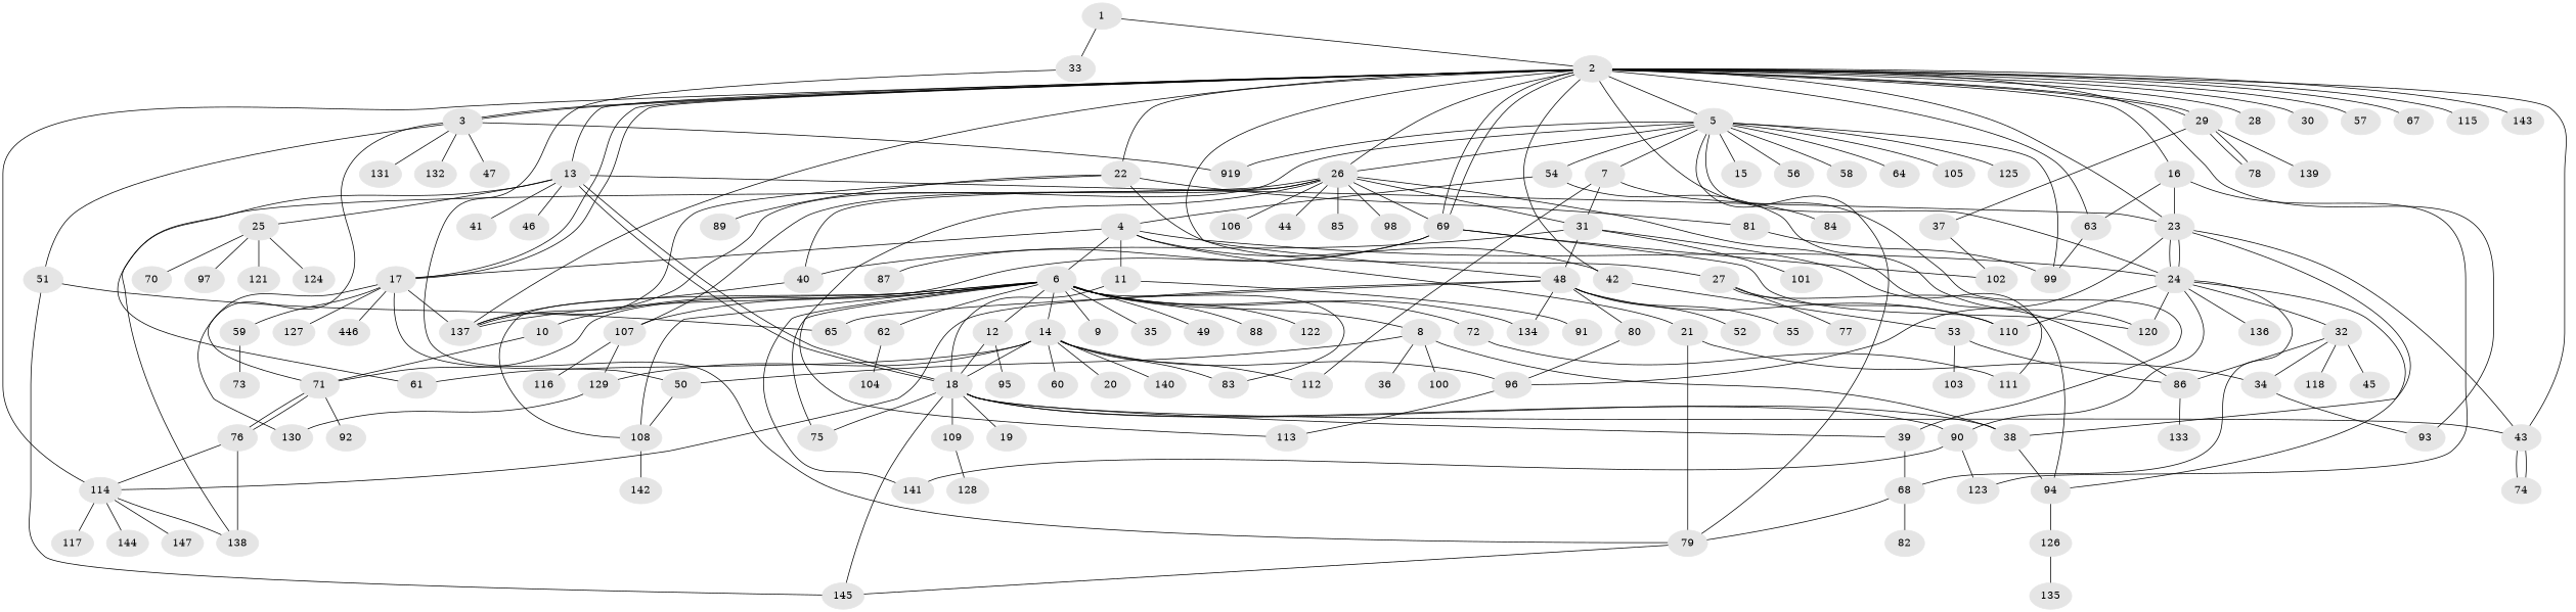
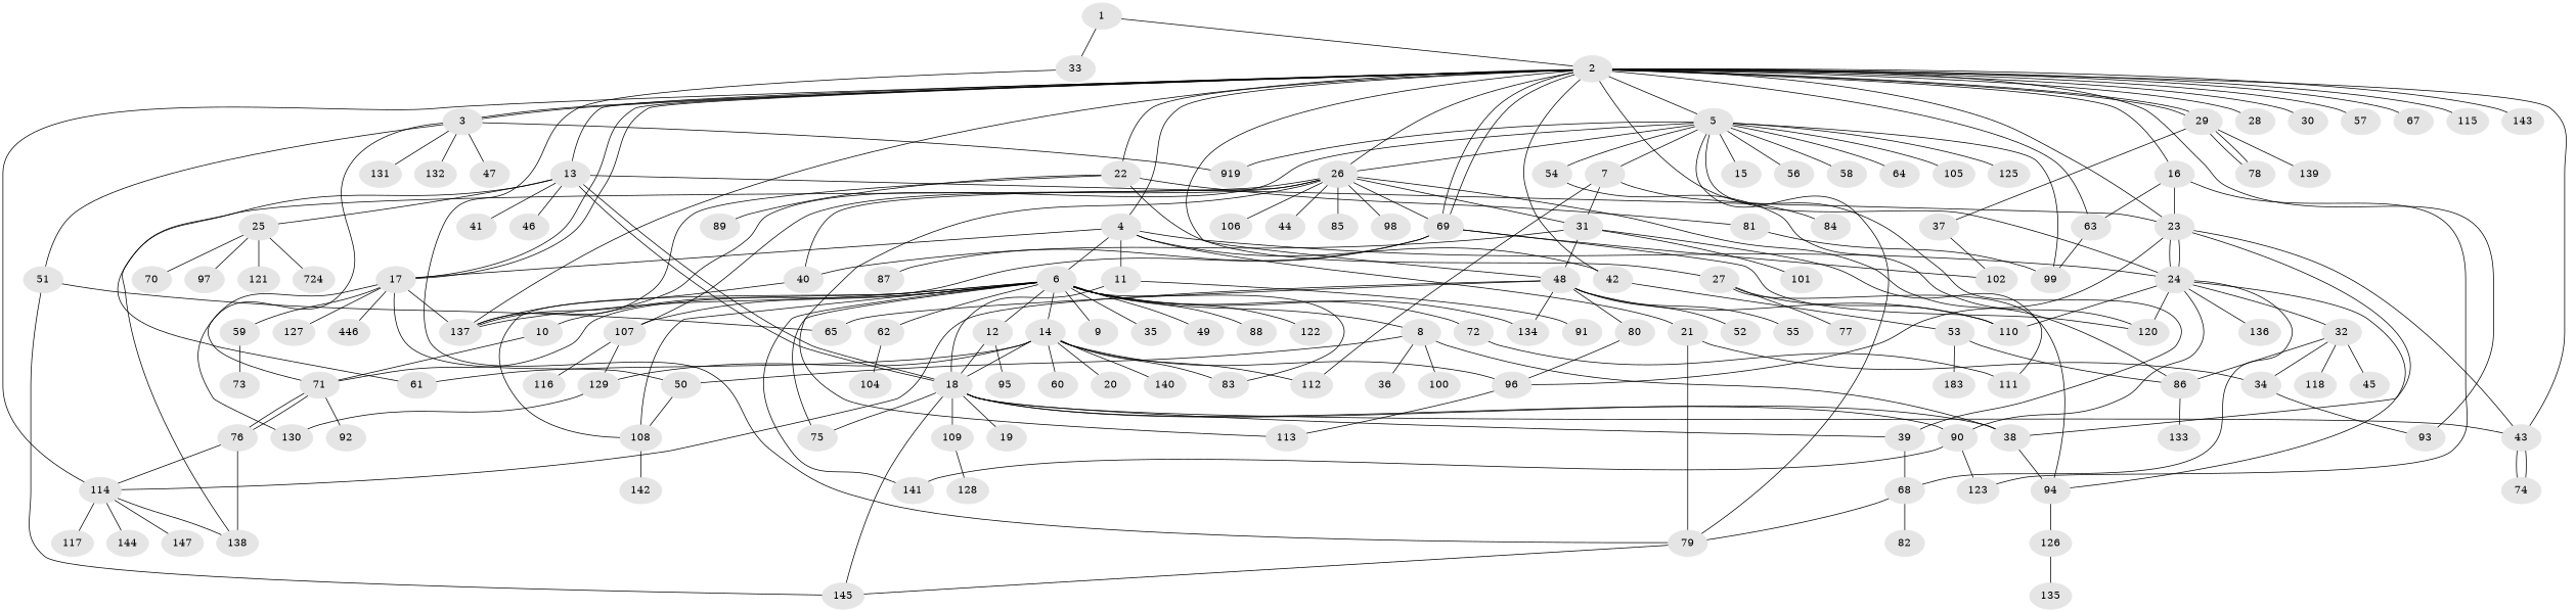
  graph {
    node [color=gray90 style=filled]
    1
    2
    33
    3
    4
    5
    13
    16
    17
    22
    23
    26
    28
    29
    30
    39
    42
    43
    48
    57
    63
    67
    69
    93
    114
    115
    137
    143
    79
    47
    51
    71
    n33 [label=919]
    131
    132
    6
    11
    21
    24
    7
    15
    54
    56
    58
    64
    99
    105
    125
    18
    25
    41
    46
    61
    123
    50
    59
    127
    130
    n59 [label=446]
    27
    81
    89
    38
    96
    107
    31
    40
    44
    85
    86
    98
    106
    113
    138
    37
    78
    139
    68
    53
    74
    134
    110
    52
    55
    65
    80
    108
    120
    102
    87
    117
    144
    147
    145
    76
    92
    8
    9
    10
    12
    14
    35
    49
    62
    72
    75
    83
    88
    122
    141
    91
    34
    90
    32
    94
    136
    84
    112
    36
    100
    95
    20
    60
    129
    140
    104
    111
    116
    142
    101
    19
    109
    70
    97
    121
-   124
+   124 [label=724]
    73
    128
    77
    45
    118
    82
    126
    133
-   103
+   103 [label=183]
    135
    1 -- 2
    1 -- 33
    2 -- 3
    2 -- 3
-   54 -- 4
+   2 -- 4
    2 -- 5
    2 -- 13
    2 -- 16
    2 -- 17
    2 -- 17
    2 -- 22
    2 -- 23
    2 -- 26
    2 -- 28
    2 -- 29
    2 -- 29
    2 -- 30
    2 -- 39
    2 -- 42
    2 -- 43
    2 -- 48
    2 -- 57
    2 -- 63
    2 -- 67
    2 -- 69
    2 -- 69
    2 -- 93
    2 -- 114
    2 -- 115
    2 -- 137
    2 -- 143
    33 -- 79
    3 -- 47
    3 -- 51
    3 -- 71
    3 -- n33
    3 -- 131
    3 -- 132
    4 -- 17
    4 -- 42
    4 -- 6
    4 -- 11
    4 -- 21
    4 -- 24
    5 -- 26
    5 -- 137
    5 -- 79
    5 -- n33
    5 -- 24
    5 -- 7
    5 -- 15
    5 -- 54
    5 -- 56
    5 -- 58
    5 -- 64
    5 -- 99
    5 -- 105
    5 -- 125
    13 -- 23
    13 -- 18
    13 -- 18
    13 -- 25
    13 -- 41
    13 -- 46
    13 -- 61
    16 -- 23
    16 -- 63
    16 -- 123
    17 -- 137
    17 -- 50
    17 -- 59
    17 -- 127
    17 -- 130
    17 -- n59
    22 -- 137
    22 -- 27
    22 -- 81
    22 -- 89
    23 -- 43
    23 -- 24
    23 -- 24
    23 -- 38
    23 -- 96
    26 -- 69
    26 -- 107
    26 -- 31
    26 -- 40
    26 -- 44
    26 -- 85
    26 -- 86
    26 -- 98
    26 -- 106
    26 -- 113
    26 -- 138
    29 -- 37
    29 -- 78
    29 -- 78
    29 -- 139
    39 -- 68
    42 -- 53
    43 -- 74
    43 -- 74
    48 -- 114
    48 -- 134
    48 -- 110
    48 -- 52
    48 -- 55
    48 -- 65
    48 -- 80
    63 -- 99
    69 -- 108
    69 -- 120
    69 -- 102
    69 -- 87
    114 -- 138
    114 -- 117
    114 -- 144
    114 -- 147
    79 -- 145
    51 -- 65
    51 -- 145
    71 -- 76
    71 -- 76
    71 -- 92
    6 -- 137
    6 -- 71
    6 -- 107
    6 -- 134
    6 -- 108
    6 -- 8
    6 -- 9
    6 -- 10
    6 -- 12
    6 -- 14
    6 -- 35
    6 -- 49
    6 -- 62
    6 -- 72
    6 -- 75
    6 -- 83
    6 -- 88
    6 -- 122
    6 -- 141
    11 -- 18
    11 -- 91
    21 -- 79
    21 -- 34
    24 -- 68
    24 -- 110
    24 -- 120
    24 -- 90
    24 -- 32
    24 -- 94
    24 -- 136
    7 -- 31
    7 -- 84
    7 -- 112
    54 -- 120
    18 -- 39
    18 -- 43
    18 -- 38
    18 -- 145
    18 -- 75
    18 -- 90
    18 -- 19
    18 -- 109
    25 -- 70
    25 -- 97
    25 -- 121
    25 -- 124
    50 -- 108
    59 -- 73
    27 -- 110
    27 -- 94
    27 -- 77
    81 -- 99
    38 -- 94
    96 -- 113
    107 -- 129
    107 -- 116
    31 -- 48
    31 -- 40
    31 -- 111
    31 -- 101
    40 -- 137
    86 -- 133
    37 -- 102
    68 -- 79
    68 -- 82
    53 -- 86
    53 -- 103
    80 -- 96
    108 -- 142
    76 -- 114
    76 -- 138
    8 -- 50
    8 -- 38
    8 -- 36
    8 -- 100
    10 -- 71
    12 -- 18
    12 -- 95
    14 -- 18
    14 -- 61
    14 -- 96
    14 -- 83
    14 -- 112
    14 -- 20
    14 -- 60
    14 -- 129
    14 -- 140
    62 -- 104
    72 -- 111
    34 -- 93
    90 -- 123
    90 -- 141
    32 -- 86
    32 -- 34
    32 -- 45
    32 -- 118
    94 -- 126
    129 -- 130
    109 -- 128
    126 -- 135
  }
